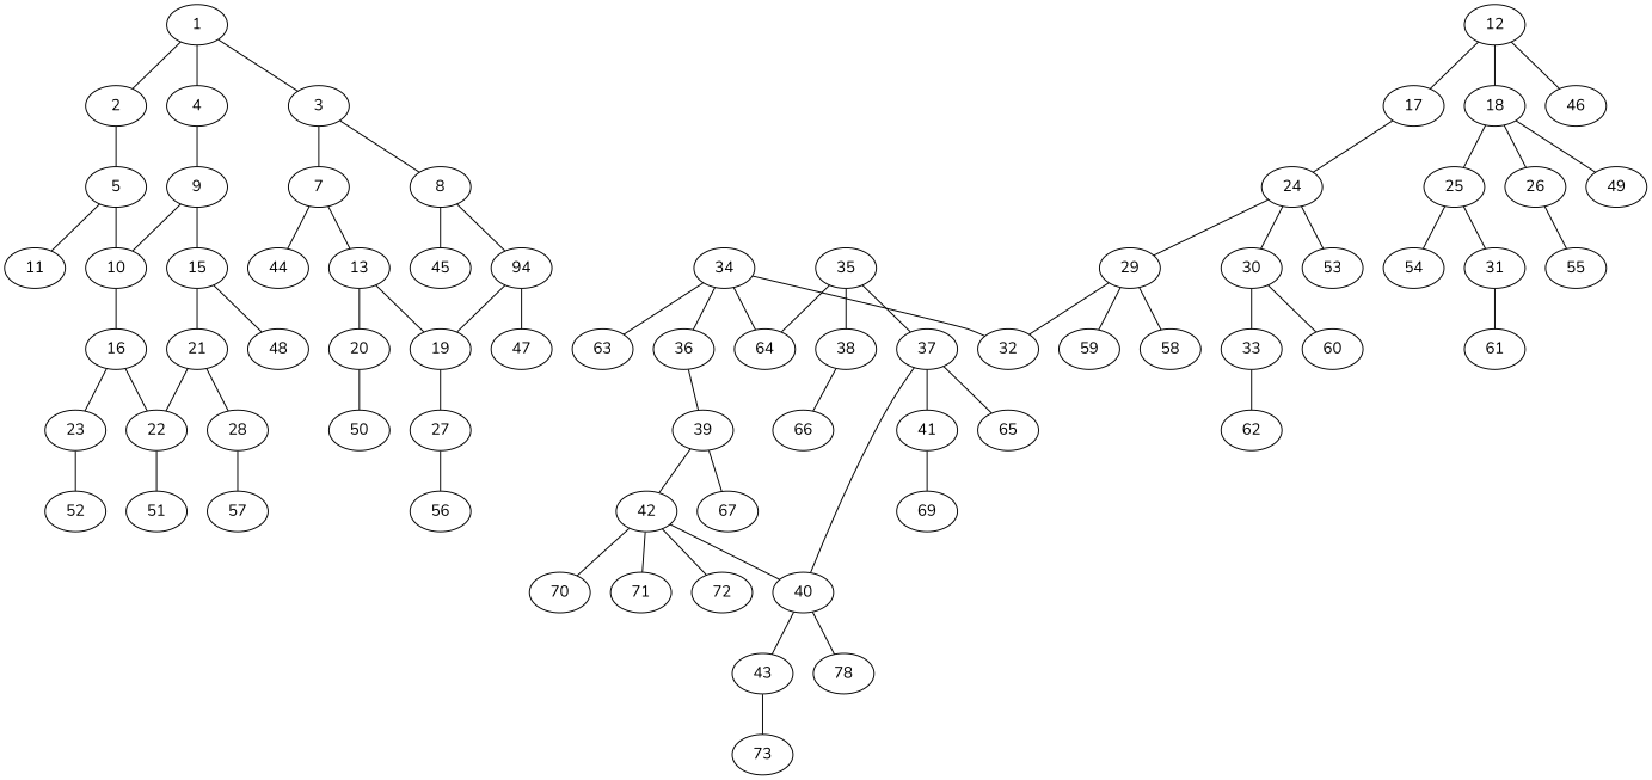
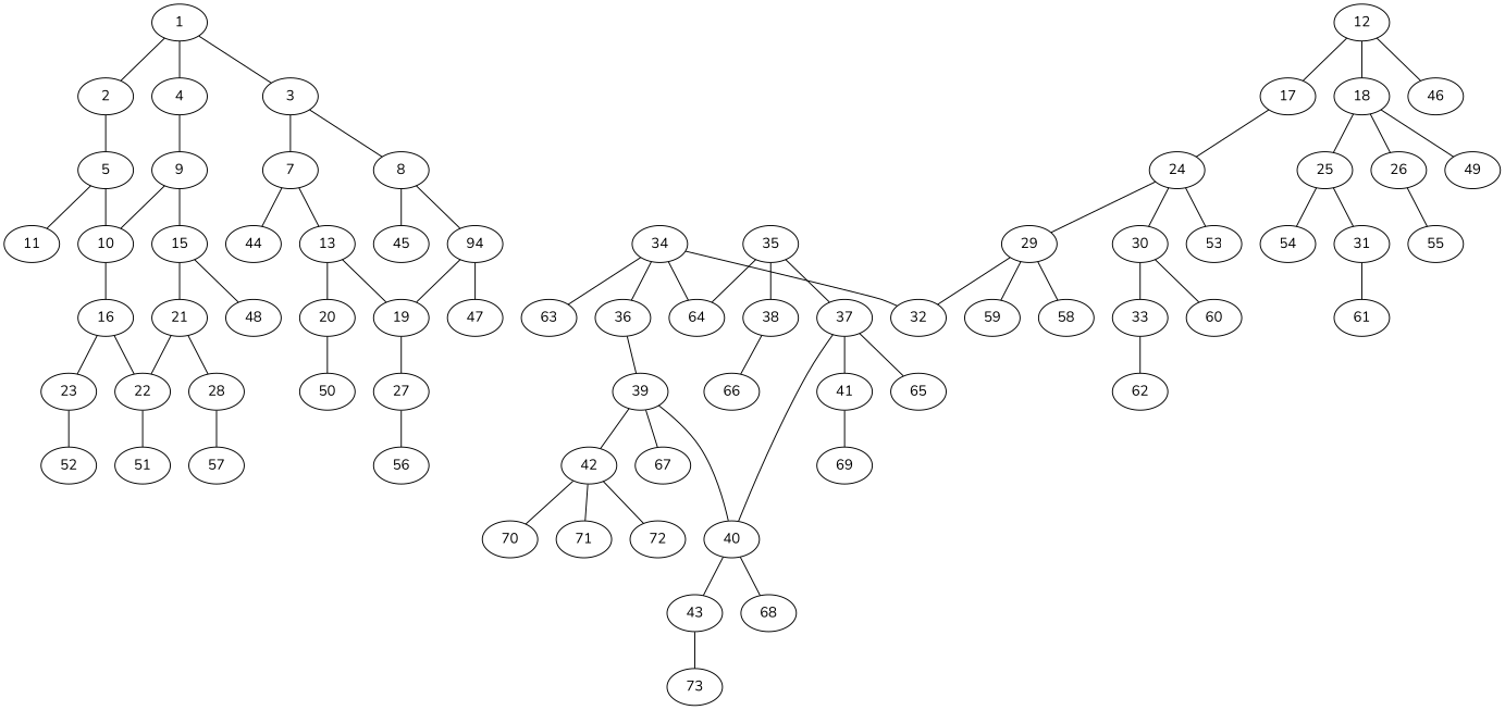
  graph {
    fontname=Nunito
    node [chem=H fontname=Nunito]
    edge [fontname=Nunito valence=1]
    1 [chem=C]
    2 [chem=C]
    3 [chem=C]
    4 [chem=O]
    5 [chem=C]
    7 [chem=C]
    8 [chem=C]
    9 [chem=C]
    10 [chem=C]
    11 [chem=O]
    13 [chem=C]
    44
    n13 [chem=C label=94]
    45
    15 [chem=C]
    16 [chem=C]
    19 [chem=C]
    20 [chem=O]
    47
    21 [chem=C]
    48
    22 [chem=C]
    23 [chem=O]
    27 [chem=O]
    50
    28 [chem=O]
    51
    52
    12 [chem=C]
    17 [chem=O]
    18 [chem=C]
    46
    24 [chem=C]
    25 [chem=C]
    26 [chem=O]
    49
    29 [chem=C]
    30 [chem=C]
    53
    31 [chem=O]
    54
    55
    56
    57
    32 [chem=O]
    58
    59
    33 [chem=O]
    60
    61
    62
    34 [chem=C]
    36 [chem=O]
    63
    64
    35 [chem=C]
    37 [chem=C]
    38 [chem=O]
    39 [chem=C]
    40 [chem=C]
    41 [chem=O]
    65
    66
    42 [chem=C]
    67
    43 [chem=O]
-   68 [label=78]
+   68
    69
    70
    71
    72
    73
    1 -- 2 [valence=2]
    1 -- 3
    1 -- 4
    2 -- 5
    3 -- 7 [valence=2]
    3 -- 8
    4 -- 9
    5 -- 10
    5 -- 11 [valence=2]
    7 -- 13
    7 -- 44
    8 -- n13 [valence=2]
    8 -- 45
    9 -- 10 [valence=2]
    9 -- 15
    10 -- 16
    13 -- 19 [valence=2]
    13 -- 20
    n13 -- 19
    n13 -- 47
    15 -- 21 [valence=2]
    15 -- 48
    16 -- 22 [valence=2]
    16 -- 23
    19 -- 27
    20 -- 50
    21 -- 22
    21 -- 28
    22 -- 51
    23 -- 52
    27 -- 56
    28 -- 57
    12 -- 17
    12 -- 18
    12 -- 46
    17 -- 24
    18 -- 25
    18 -- 26
    18 -- 49
    24 -- 29
    24 -- 30
    24 -- 53
    25 -- 31
    25 -- 54
    26 -- 55
    29 -- 32
    29 -- 58
    29 -- 59
    30 -- 33
    30 -- 60
    31 -- 61
    33 -- 62
    34 -- 32
    34 -- 36
    34 -- 63
    34 -- 64
    36 -- 39
    35 -- 64
    35 -- 37
    35 -- 38
    37 -- 40
    37 -- 41
    37 -- 65
    38 -- 66
-   42 -- 40
+   39 -- 40
    39 -- 42
    39 -- 67
    40 -- 43
    40 -- 68
    41 -- 69
    42 -- 70
    42 -- 71
    42 -- 72
    43 -- 73
  }
